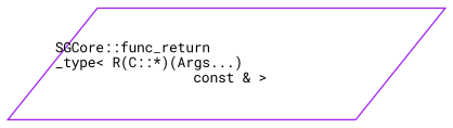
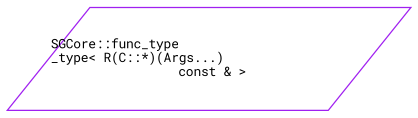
  digraph {
    rankdir=LR
    fontname="Roboto Mono"
-   n1 [color=purple fillcolor=white fontname="Roboto Mono" fontsize=10 height=0.2 label="SGCore::func_return\l_type\< R(C::*)(Args...)\l const & \>" shape=parallelogram style=filled width=0.4]
+   n1 [color=purple fillcolor=white fontname="Roboto Mono" fontsize=10 height=0.2 label="SGCore::func_type\l_type\< R(C::*)(Args...)\l const & \>" shape=parallelogram style=filled width=0.4]
  }
